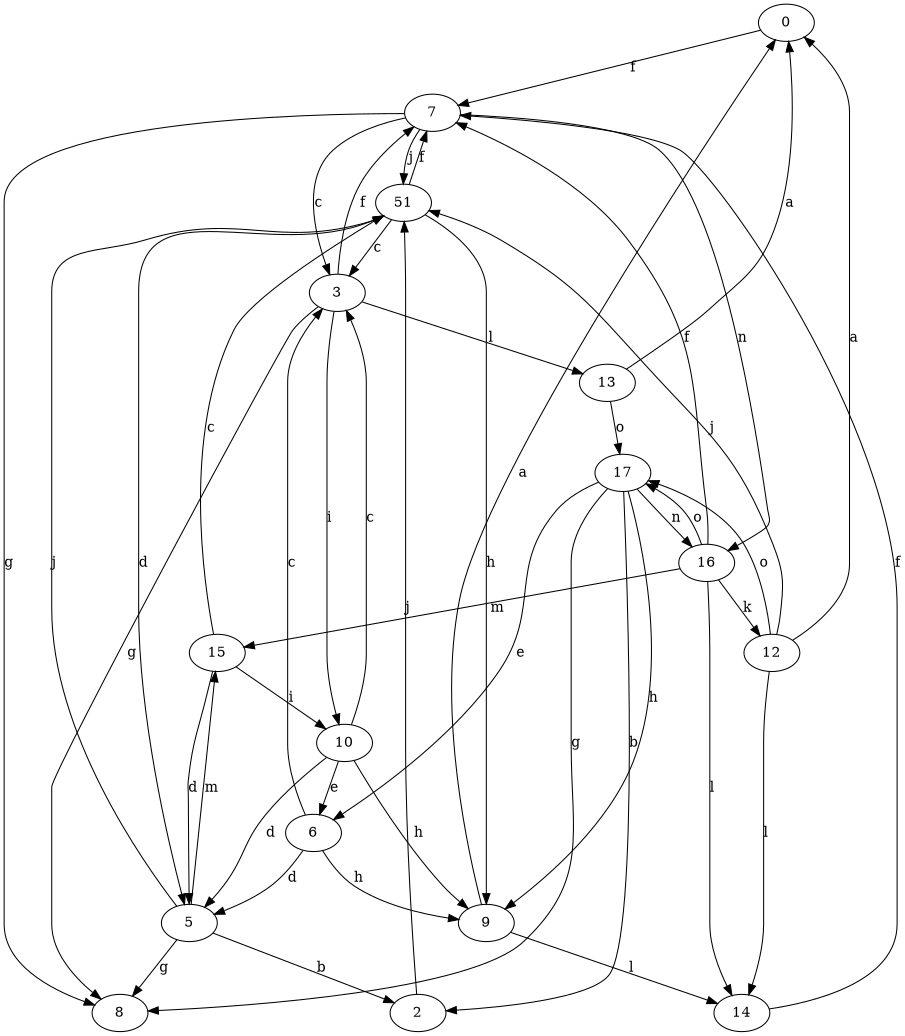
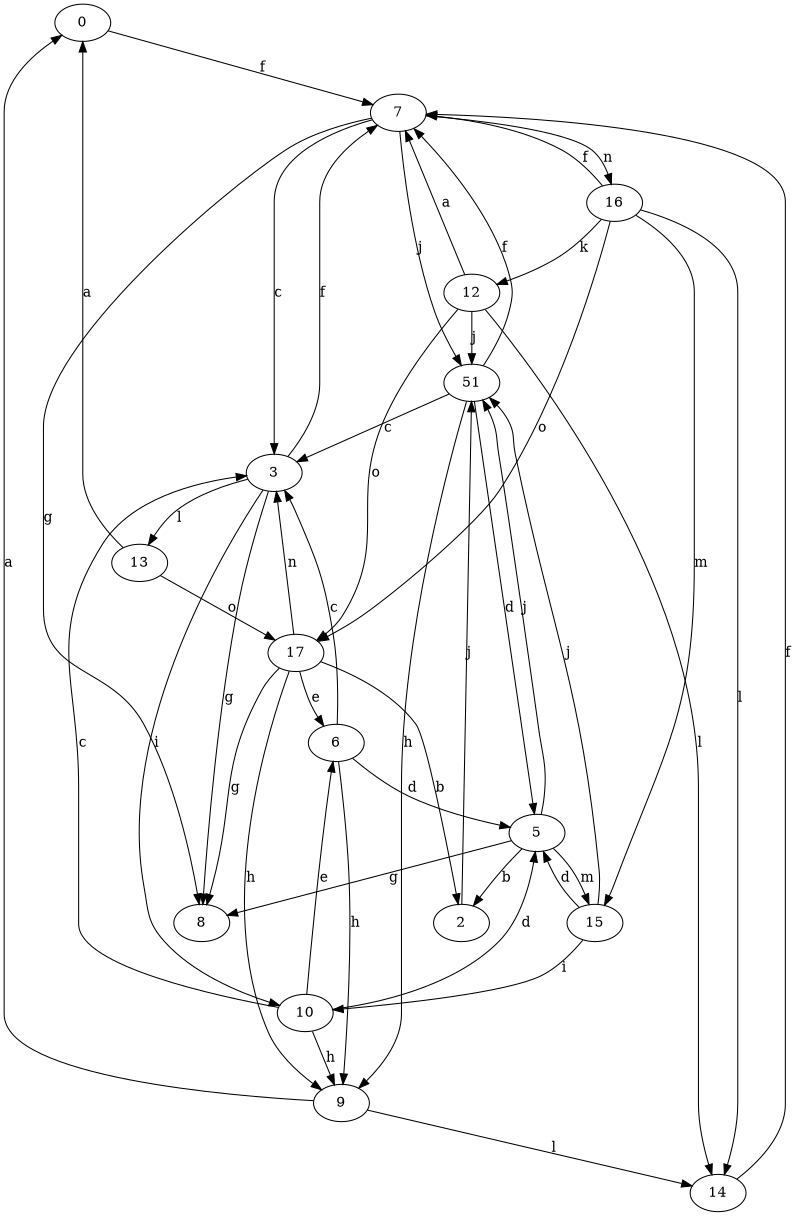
  strict digraph {
    0
    7
    n3 [label=51]
    3
    8
    16
    2
    5
    9
    10
    13
    6
    17
    15
    14
    12
    0 -> 7 [label=f]
    7 -> n3 [label=j]
    7 -> 3 [label=c]
    7 -> 8 [label=g]
    7 -> 16 [label=n]
    n3 -> 7 [label=f]
    n3 -> 3 [label=c]
    n3 -> 5 [label=d]
    n3 -> 9 [label=h]
    3 -> 7 [label=f]
    3 -> 8 [label=g]
    3 -> 10 [label=i]
    3 -> 13 [label=l]
    16 -> 7 [label=f]
    16 -> 17 [label=o]
    16 -> 15 [label=m]
    16 -> 14 [label=l]
    16 -> 12 [label=k]
    2 -> n3 [label=j]
    5 -> n3 [label=j]
    5 -> 8 [label=g]
    5 -> 2 [label=b]
    5 -> 15 [label=m]
    9 -> 0 [label=a]
    9 -> 14 [label=l]
    10 -> 3 [label=c]
    10 -> 5 [label=d]
    10 -> 9 [label=h]
    10 -> 6 [label=e]
    13 -> 0 [label=a]
    13 -> 17 [label=o]
    6 -> 3 [label=c]
    6 -> 5 [label=d]
    6 -> 9 [label=h]
    17 -> 8 [label=g]
-   17 -> 16 [label=n]
+   17 -> 3 [label=n]
    17 -> 2 [label=b]
    17 -> 9 [label=h]
    17 -> 6 [label=e]
-   15 -> n3 [label=c]
+   15 -> n3 [label=j]
    15 -> 5 [label=d]
    15 -> 10 [label=i]
    14 -> 7 [label=f]
-   12 -> 0 [label=a]
+   12 -> 7 [label=a]
    12 -> n3 [label=j]
    12 -> 17 [label=o]
    12 -> 14 [label=l]
  }
